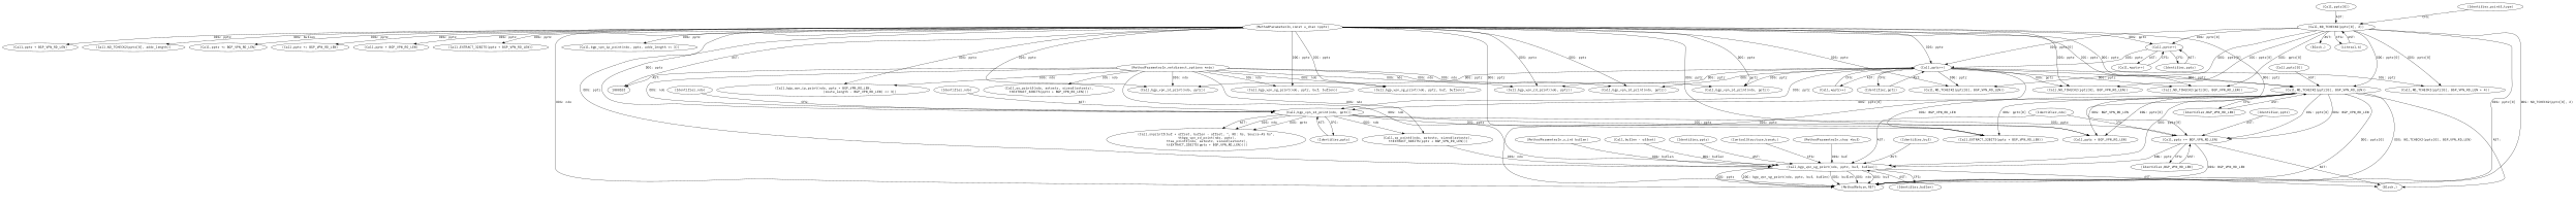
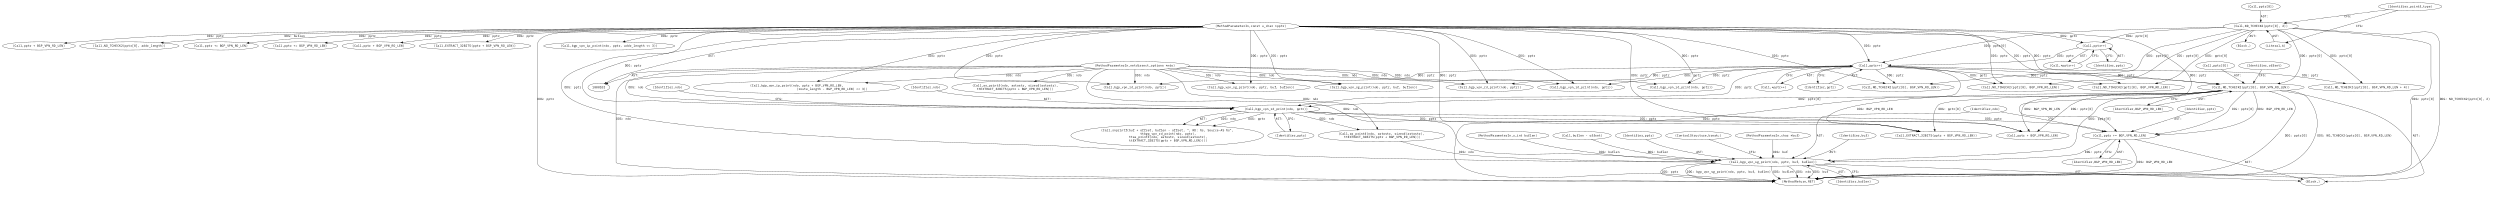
  digraph {
    fontname="IBM Plex Mono"
    node [fontname="IBM Plex Mono"]
    edge [fontname="IBM Plex Mono"]
    n1 [label="(Call,pptr += BGP_VPN_RD_LEN)"]
    n2 [label="(Call,bgp_vpn_sg_print(ndo, pptr, buf, buflen))"]
    n3 [label="(Block,)"]
    n4 [label="(Identifier,BGP_VPN_RD_LEN)"]
    n5 [label="(MethodReturn,RET)"]
    n6 [label="(Identifier,buflen)"]
    n7 [label="(Call,ND_TCHECK2(pptr[0], BGP_VPN_RD_LEN))"]
    n8 [label="(Call,bgp_vpn_rd_print(ndo, pptr))"]
    n9 [label="(Call,EXTRACT_32BITS(pptr + BGP_VPN_RD_LEN))"]
    n10 [label="(Call,pptr + BGP_VPN_RD_LEN)"]
    n11 [label="(Identifier,BGP_VPN_RD_LEN)"]
    n12 [label="(Call,snprintf(buf + offset, buflen - offset, \", RD: %s, Source-AS %s\",\n \t\tbgp_vpn_rd_print(ndo, pptr),\n \t\tas_printf(ndo, astostr, sizeof(astostr),\n \t\tEXTRACT_32BITS(pptr + BGP_VPN_RD_LEN))))"]
    n13 [label="(Call,as_printf(ndo, astostr, sizeof(astostr),\n \t\tEXTRACT_32BITS(pptr + BGP_VPN_RD_LEN)))"]
    n14 [label="(Identifier,pptr)"]
    n15 [label="(Call,ND_TCHECK2(pptr[0], 2))"]
    n16 [label="(Call,pptr++)"]
    n17 [label="(Call,pptr++)"]
    n18 [label="(Call,ND_TCHECK2(pptr[0], BGP_VPN_RD_LEN + 4))"]
    n19 [label="(Call,ND_TCHECK2(pptr[0], BGP_VPN_RD_LEN))"]
    n20 [label="(Block,)"]
    n21 [label="(Call,ND_TCHECK2(pptr[0], BGP_VPN_RD_LEN))"]
    n22 [label="(Call,ND_TCHECK2(pptr[0], BGP_VPN_RD_LEN))"]
    n23 [label="(Literal,6)"]
    n24 [label="(Call,bgp_vpn_rd_print(ndo, pptr))"]
    n25 [label="(Call,bgp_vpn_rd_print(ndo, pptr))"]
    n26 [label="(Call,bgp_vpn_rd_print(ndo, pptr))"]
    n27 [label="(Call,bgp_vpn_rd_print(ndo, pptr))"]
    n28 [label="(Call,*pptr++)"]
    n29 [label="(Identifier,pptr)"]
    n30 [label="(Identifier,pptr)"]
    n31 [label="(Call,*pptr++)"]
    n32 [label="(MethodParameterIn,const u_char *pptr)"]
    n33 [label="(Call,pptr + BGP_VPN_RD_LEN)"]
    n34 [label="(Call,ND_TCHECK2(pptr[0], addr_length))"]
    n35 [label="(Call,bgp_vpn_sg_print(ndo, pptr, buf, buflen))"]
    n36 [label="(Call,pptr += BGP_VPN_RD_LEN)"]
    n37 [label="(Call,pptr += BGP_VPN_RD_LEN)"]
    n38 [label="(Call,bgp_vpn_ip_print(ndo, pptr + BGP_VPN_RD_LEN,\n                                      (route_length - BGP_VPN_RD_LEN) << 3))"]
    n39 [label="(Call,pptr + BGP_VPN_RD_LEN)"]
    n40 [label="(Call,EXTRACT_32BITS(pptr + BGP_VPN_RD_LEN))"]
    n41 [label="(Call,bgp_vpn_ip_print(ndo, pptr, addr_length << 3))"]
    n42 [label="(Call,bgp_vpn_sg_print(ndo, pptr, buf, buflen))"]
    1000102
    n44 [label="(MethodParameterIn,netdissect_options *ndo)"]
    n45 [label="(Call,as_printf(ndo, astostr, sizeof(astostr),\n\t\tEXTRACT_32BITS(pptr + BGP_VPN_RD_LEN)))"]
    n46 [label="(MethodParameterIn,u_int buflen)"]
    n47 [label="(Identifier,ndo)"]
    n48 [label="(Call,buflen - offset)"]
    n49 [label="(Identifier,pptr)"]
    n50 [label="(Call,pptr[0])"]
    n51 [label="(Call,pptr[0])"]
    n52 [label="(Identifier,pptr)"]
    n53 [label="(Identifier,ndo)"]
    n54 [label="(ControlStructure,break;)"]
    n55 [label="(Identifier,ndo)"]
+   n56 [label="(Identifier,offset)"]
    n57 [label="(MethodParameterIn,char *buf)"]
    n58 [label="(Identifier,buf)"]
    n59 [label="(Identifier,printf_type)"]
    n1 -> n2 [label="DDG: pptr"]
    n1 -> n3 [label="AST: "]
    n1 -> n4 [label="CFG: "]
    n1 -> n5 [label="DDG: BGP_VPN_RD_LEN"]
    n2 -> n3 [label="AST: "]
    n2 -> n5 [label="DDG: buflen"]
    n2 -> n5 [label="DDG: ndo"]
    n2 -> n5 [label="DDG: buf"]
    n2 -> n5 [label="DDG: pptr"]
    n2 -> n5 [label="DDG: bgp_vpn_sg_print(ndo, pptr, buf, buflen)"]
    n2 -> n6 [label="CFG: "]
    n4 -> n1 [label="AST: "]
    n6 -> n2 [label="AST: "]
    n7 -> n1 [label="DDG: BGP_VPN_RD_LEN"]
    n7 -> n1 [label="DDG: pptr[0]"]
    n7 -> n2 [label="DDG: pptr[0]"]
    n7 -> n3 [label="AST: "]
    n7 -> n5 [label="DDG: ND_TCHECK2(pptr[0], BGP_VPN_RD_LEN)"]
    n7 -> n5 [label="DDG: pptr[0]"]
    n7 -> n8 [label="DDG: pptr[0]"]
    n7 -> n9 [label="DDG: pptr[0]"]
    n7 -> n9 [label="DDG: BGP_VPN_RD_LEN"]
    n7 -> n10 [label="DDG: pptr[0]"]
    n7 -> n10 [label="DDG: BGP_VPN_RD_LEN"]
    n7 -> n11 [label="CFG: "]
    n8 -> n1 [label="DDG: pptr"]
    n8 -> n9 [label="DDG: pptr"]
    n8 -> n10 [label="DDG: pptr"]
    n8 -> n12 [label="AST: "]
    n8 -> n12 [label="DDG: ndo"]
    n8 -> n12 [label="DDG: pptr"]
    n8 -> n13 [label="DDG: ndo"]
    n8 -> n14 [label="CFG: "]
    n11 -> n7 [label="AST: "]
    n13 -> n2 [label="DDG: ndo"]
    n14 -> n8 [label="AST: "]
    n15 -> n5 [label="DDG: pptr[0]"]
    n15 -> n5 [label="DDG: ND_TCHECK2(pptr[0], 2)"]
    n15 -> n7 [label="DDG: pptr[0]"]
    n15 -> n16 [label="DDG: pptr[0]"]
    n15 -> n17 [label="DDG: pptr[0]"]
    n15 -> n18 [label="DDG: pptr[0]"]
    n15 -> n19 [label="DDG: pptr[0]"]
    n15 -> n20 [label="AST: "]
    n15 -> n21 [label="DDG: pptr[0]"]
    n15 -> n22 [label="DDG: pptr[0]"]
-   n15 -> n23 [label="CFG: "]
+   n59 -> n23 [label="CFG: "]
    n16 -> n5 [label="DDG: pptr"]
    n16 -> n7 [label="DDG: pptr"]
    n16 -> n8 [label="DDG: pptr"]
    n16 -> n18 [label="DDG: pptr"]
    n16 -> n19 [label="DDG: pptr"]
    n16 -> n21 [label="DDG: pptr"]
    n16 -> n22 [label="DDG: pptr"]
    n16 -> n24 [label="DDG: pptr"]
    n16 -> n25 [label="DDG: pptr"]
    n16 -> n26 [label="DDG: pptr"]
    n16 -> n27 [label="DDG: pptr"]
    n16 -> n28 [label="AST: "]
    n16 -> n29 [label="CFG: "]
    n17 -> n16 [label="DDG: pptr"]
    n17 -> n30 [label="CFG: "]
    n17 -> n31 [label="AST: "]
    n23 -> n15 [label="AST: "]
    n28 -> n16 [label="CFG: "]
    n29 -> n16 [label="AST: "]
    n30 -> n17 [label="AST: "]
    n31 -> n17 [label="CFG: "]
    n32 -> n1 [label="DDG: pptr"]
    n32 -> n2 [label="DDG: pptr"]
-   n32 -> n5 [label="DDG: ndo"]
+   n32 -> n5 [label="DDG: pptr"]
    n32 -> n7 [label="DDG: pptr"]
    n32 -> n8 [label="DDG: pptr"]
    n32 -> n9 [label="DDG: pptr"]
    n32 -> n10 [label="DDG: pptr"]
    n32 -> n16 [label="DDG: pptr"]
    n32 -> n17 [label="DDG: pptr"]
    n32 -> n19 [label="DDG: pptr"]
    n32 -> n21 [label="DDG: pptr"]
    n32 -> n22 [label="DDG: pptr"]
    n32 -> n24 [label="DDG: pptr"]
    n32 -> n25 [label="DDG: pptr"]
    n32 -> n26 [label="DDG: pptr"]
    n32 -> n27 [label="DDG: pptr"]
    n32 -> n33 [label="DDG: pptr"]
    n32 -> n34 [label="DDG: buflen"]
    n32 -> n35 [label="DDG: pptr"]
    n32 -> n36 [label="DDG: pptr"]
    n32 -> n37 [label="DDG: pptr"]
    n32 -> n38 [label="DDG: pptr"]
    n32 -> n39 [label="DDG: pptr"]
    n32 -> n40 [label="DDG: pptr"]
    n32 -> n41 [label="DDG: pptr"]
    n32 -> n42 [label="DDG: pptr"]
    n32 -> 1000102 [label="AST: "]
    n44 -> n2 [label="DDG: ndo"]
+   n44 -> n5 [label="DDG: ndo"]
    n44 -> n8 [label="DDG: ndo"]
    n44 -> n13 [label="DDG: ndo"]
    n44 -> n24 [label="DDG: ndo"]
    n44 -> n25 [label="DDG: ndo"]
    n44 -> n26 [label="DDG: ndo"]
    n44 -> n27 [label="DDG: ndo"]
    n44 -> n35 [label="DDG: ndo"]
    n44 -> n38 [label="DDG: ndo"]
    n44 -> n42 [label="DDG: ndo"]
    n44 -> 1000102 [label="AST: "]
    n44 -> n45 [label="DDG: ndo"]
    n46 -> n2 [label="DDG: buflen"]
    n47 -> n8 [label="AST: "]
    n48 -> n2 [label="DDG: buflen"]
    n49 -> n1 [label="AST: "]
    n50 -> n7 [label="AST: "]
    n51 -> n15 [label="AST: "]
    n52 -> n2 [label="AST: "]
    n53 -> n8 [label="CFG: "]
    n54 -> n2 [label="CFG: "]
    n55 -> n1 [label="CFG: "]
    n55 -> n2 [label="AST: "]
+   n56 -> n7 [label="CFG: "]
    n57 -> n2 [label="DDG: buf"]
    n58 -> n2 [label="AST: "]
    n59 -> n15 [label="CFG: "]
  }
